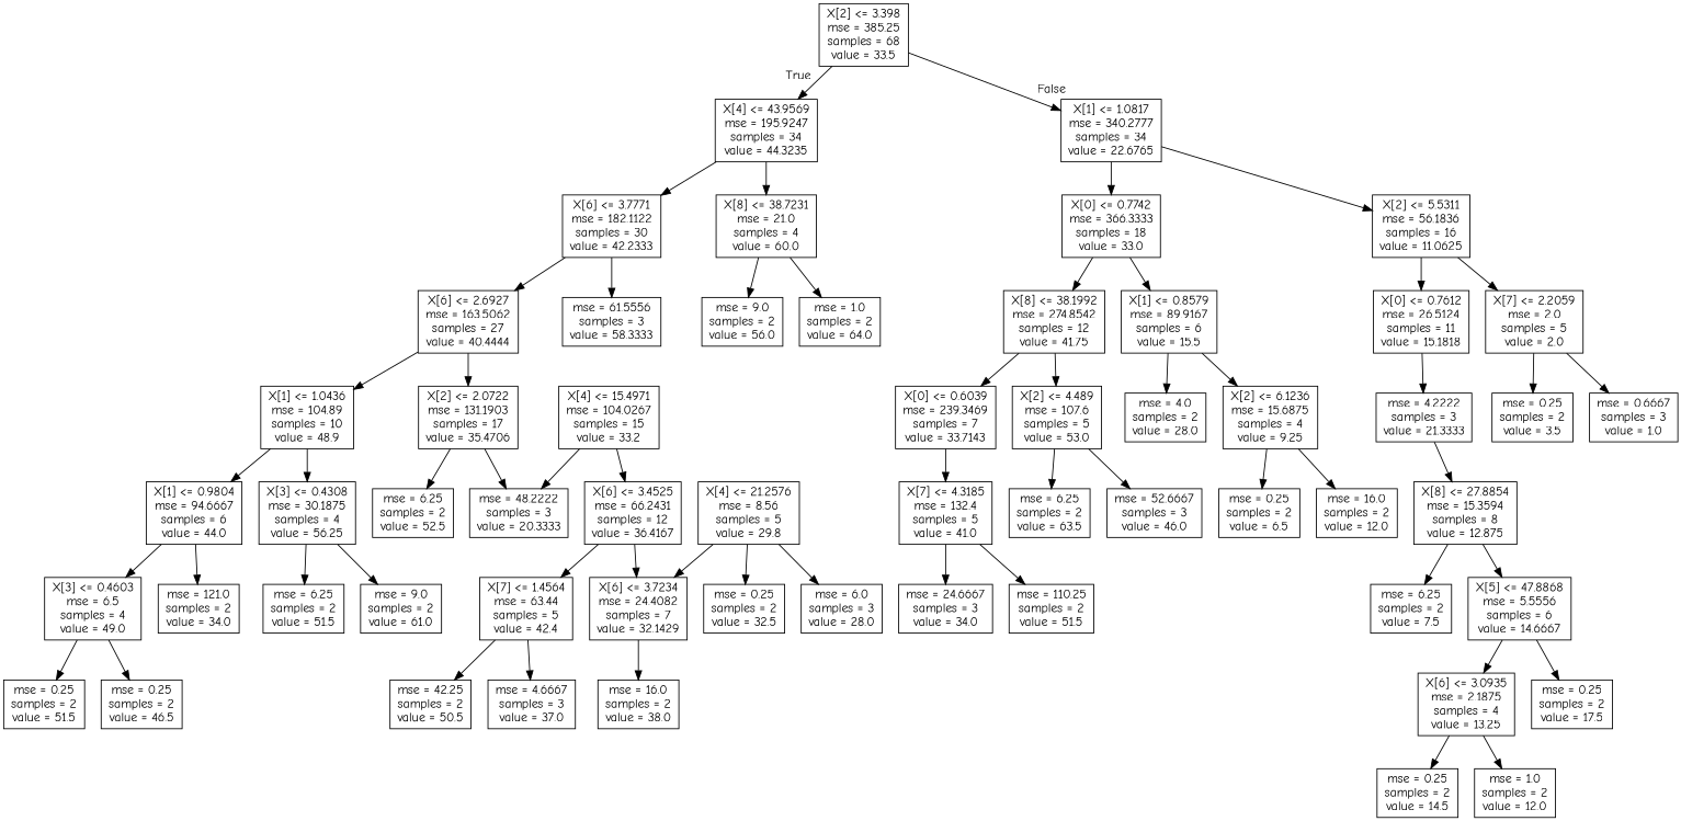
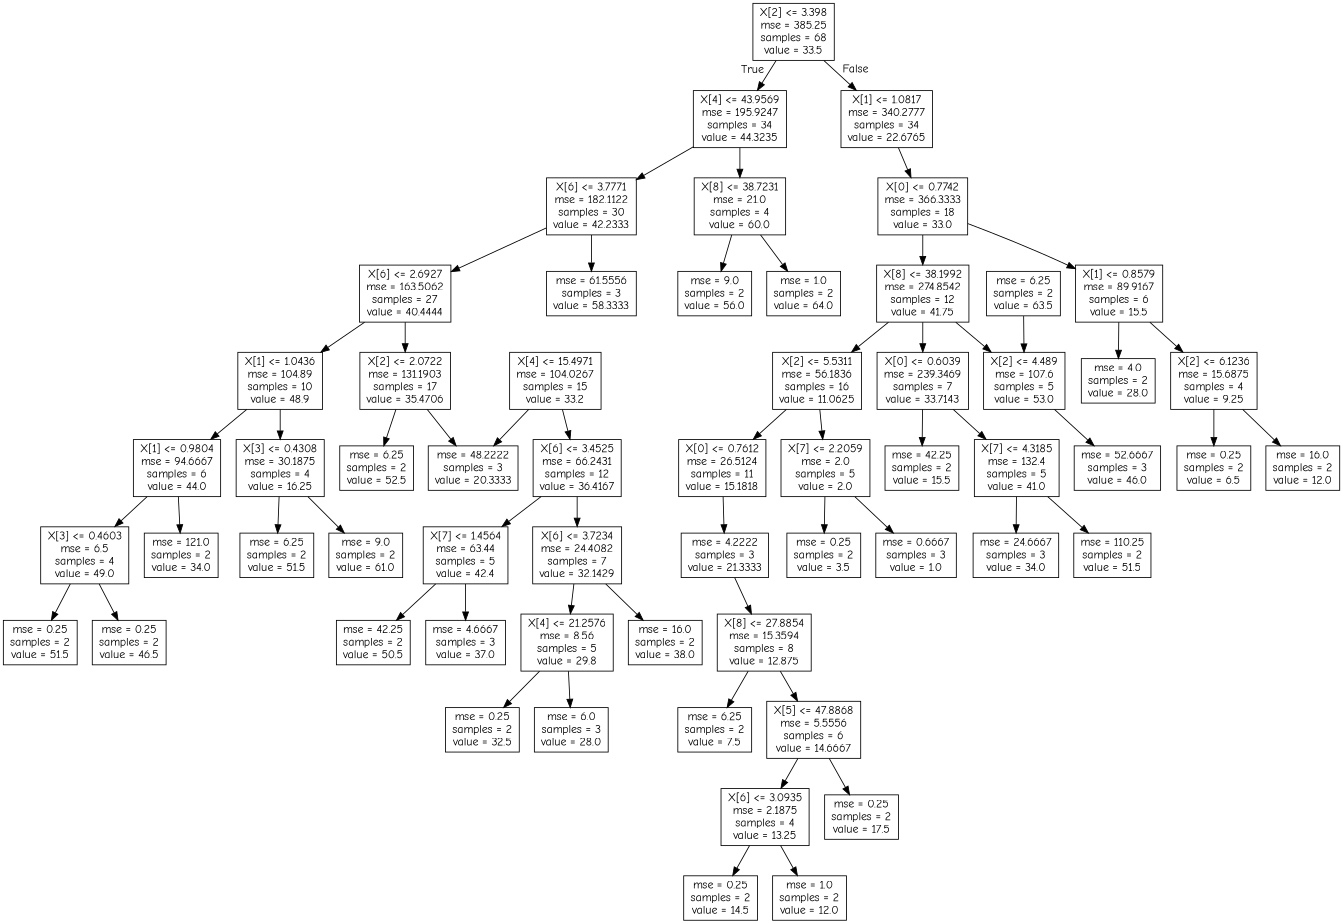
  digraph {
    fontname="Comic Neue"
    node [fontname="Comic Neue" shape=box]
    edge [fontname="Comic Neue"]
    n1 [label="X[2] <= 3.398\nmse = 385.25\nsamples = 68\nvalue = 33.5"]
    n2 [label="X[4] <= 43.9569\nmse = 195.9247\nsamples = 34\nvalue = 44.3235"]
    n3 [label="X[1] <= 1.0817\nmse = 340.2777\nsamples = 34\nvalue = 22.6765"]
    n4 [label="X[6] <= 3.7771\nmse = 182.1122\nsamples = 30\nvalue = 42.2333"]
    n5 [label="X[8] <= 38.7231\nmse = 21.0\nsamples = 4\nvalue = 60.0"]
    n6 [label="X[0] <= 0.7742\nmse = 366.3333\nsamples = 18\nvalue = 33.0"]
    n7 [label="X[2] <= 5.5311\nmse = 56.1836\nsamples = 16\nvalue = 11.0625"]
    n8 [label="X[6] <= 2.6927\nmse = 163.5062\nsamples = 27\nvalue = 40.4444"]
    n9 [label="mse = 61.5556\nsamples = 3\nvalue = 58.3333"]
    n10 [label="mse = 9.0\nsamples = 2\nvalue = 56.0"]
    n11 [label="mse = 1.0\nsamples = 2\nvalue = 64.0"]
    n12 [label="X[1] <= 1.0436\nmse = 104.89\nsamples = 10\nvalue = 48.9"]
    n13 [label="X[2] <= 2.0722\nmse = 131.1903\nsamples = 17\nvalue = 35.4706"]
    n14 [label="X[1] <= 0.9804\nmse = 94.6667\nsamples = 6\nvalue = 44.0"]
-   n15 [label="X[3] <= 0.4308\nmse = 30.1875\nsamples = 4\nvalue = 56.25"]
+   n15 [label="X[3] <= 0.4308\nmse = 30.1875\nsamples = 4\nvalue = 16.25"]
    n16 [label="mse = 6.25\nsamples = 2\nvalue = 52.5"]
    n17 [label="mse = 48.2222\nsamples = 3\nvalue = 20.3333"]
    n18 [label="X[3] <= 0.4603\nmse = 6.5\nsamples = 4\nvalue = 49.0"]
    n19 [label="mse = 121.0\nsamples = 2\nvalue = 34.0"]
    n20 [label="mse = 6.25\nsamples = 2\nvalue = 51.5"]
    n21 [label="mse = 9.0\nsamples = 2\nvalue = 61.0"]
    n22 [label="mse = 0.25\nsamples = 2\nvalue = 51.5"]
    n23 [label="mse = 0.25\nsamples = 2\nvalue = 46.5"]
    n24 [label="X[4] <= 15.4971\nmse = 104.0267\nsamples = 15\nvalue = 33.2"]
    n25 [label="X[6] <= 3.4525\nmse = 66.2431\nsamples = 12\nvalue = 36.4167"]
    n26 [label="X[7] <= 1.4564\nmse = 63.44\nsamples = 5\nvalue = 42.4"]
    n27 [label="X[6] <= 3.7234\nmse = 24.4082\nsamples = 7\nvalue = 32.1429"]
    n28 [label="mse = 42.25\nsamples = 2\nvalue = 50.5"]
    n29 [label="mse = 4.6667\nsamples = 3\nvalue = 37.0"]
    n30 [label="X[4] <= 21.2576\nmse = 8.56\nsamples = 5\nvalue = 29.8"]
    n31 [label="mse = 16.0\nsamples = 2\nvalue = 38.0"]
    n32 [label="mse = 0.25\nsamples = 2\nvalue = 32.5"]
    n33 [label="mse = 6.0\nsamples = 3\nvalue = 28.0"]
    n34 [label="X[8] <= 38.1992\nmse = 274.8542\nsamples = 12\nvalue = 41.75"]
    n35 [label="X[1] <= 0.8579\nmse = 89.9167\nsamples = 6\nvalue = 15.5"]
    n36 [label="X[0] <= 0.7612\nmse = 26.5124\nsamples = 11\nvalue = 15.1818"]
    n37 [label="X[7] <= 2.2059\nmse = 2.0\nsamples = 5\nvalue = 2.0"]
    n38 [label="X[0] <= 0.6039\nmse = 239.3469\nsamples = 7\nvalue = 33.7143"]
    n39 [label="X[2] <= 4.489\nmse = 107.6\nsamples = 5\nvalue = 53.0"]
    n40 [label="mse = 4.0\nsamples = 2\nvalue = 28.0"]
    n41 [label="X[2] <= 6.1236\nmse = 15.6875\nsamples = 4\nvalue = 9.25"]
+   n42 [label="mse = 42.25\nsamples = 2\nvalue = 15.5"]
    n43 [label="X[7] <= 4.3185\nmse = 132.4\nsamples = 5\nvalue = 41.0"]
    n44 [label="mse = 6.25\nsamples = 2\nvalue = 63.5"]
    n45 [label="mse = 52.6667\nsamples = 3\nvalue = 46.0"]
    n46 [label="mse = 24.6667\nsamples = 3\nvalue = 34.0"]
    n47 [label="mse = 110.25\nsamples = 2\nvalue = 51.5"]
    n48 [label="mse = 0.25\nsamples = 2\nvalue = 6.5"]
    n49 [label="mse = 16.0\nsamples = 2\nvalue = 12.0"]
    n50 [label="mse = 4.2222\nsamples = 3\nvalue = 21.3333"]
    n51 [label="mse = 0.25\nsamples = 2\nvalue = 3.5"]
    n52 [label="mse = 0.6667\nsamples = 3\nvalue = 1.0"]
    n53 [label="X[8] <= 27.8854\nmse = 15.3594\nsamples = 8\nvalue = 12.875"]
    n54 [label="mse = 6.25\nsamples = 2\nvalue = 7.5"]
    n55 [label="X[5] <= 47.8868\nmse = 5.5556\nsamples = 6\nvalue = 14.6667"]
    n56 [label="X[6] <= 3.0935\nmse = 2.1875\nsamples = 4\nvalue = 13.25"]
    n57 [label="mse = 0.25\nsamples = 2\nvalue = 17.5"]
    n58 [label="mse = 0.25\nsamples = 2\nvalue = 14.5"]
    n59 [label="mse = 1.0\nsamples = 2\nvalue = 12.0"]
    n1 -> n2 [headlabel=True labelangle=45 labeldistance=2.5]
    n1 -> n3 [headlabel=False labelangle=-45 labeldistance=2.5]
    n2 -> n4
    n2 -> n5
    n3 -> n6
-   n3 -> n7
+   n34 -> n7
    n4 -> n8
    n4 -> n9
    n5 -> n10
    n5 -> n11
    n6 -> n34
    n6 -> n35
    n7 -> n36
    n7 -> n37
    n8 -> n12
    n8 -> n13
    n12 -> n14
    n12 -> n15
    n13 -> n16
    n13 -> n17
    n14 -> n18
    n14 -> n19
    n15 -> n20
    n15 -> n21
    n18 -> n22
    n18 -> n23
    n24 -> n17
    n24 -> n25
    n25 -> n26
    n25 -> n27
    n26 -> n28
    n26 -> n29
-   n30 -> n27
+   n27 -> n30
    n27 -> n31
    n30 -> n32
    n30 -> n33
    n34 -> n38
    n34 -> n39
    n35 -> n40
    n35 -> n41
    n36 -> n50
    n37 -> n51
    n37 -> n52
+   n38 -> n42
    n38 -> n43
-   n39 -> n44
+   n44 -> n39
    n39 -> n45
    n41 -> n48
    n41 -> n49
    n43 -> n46
    n43 -> n47
    n50 -> n53
    n53 -> n54
    n53 -> n55
    n55 -> n56
    n55 -> n57
    n56 -> n58
    n56 -> n59
  }
